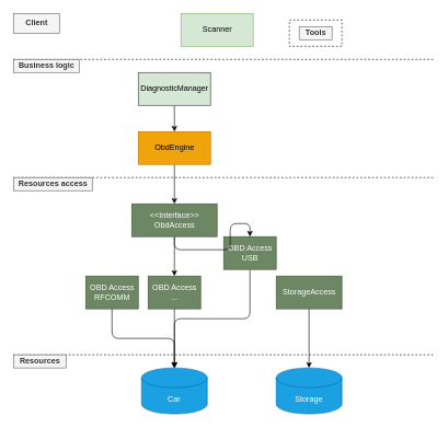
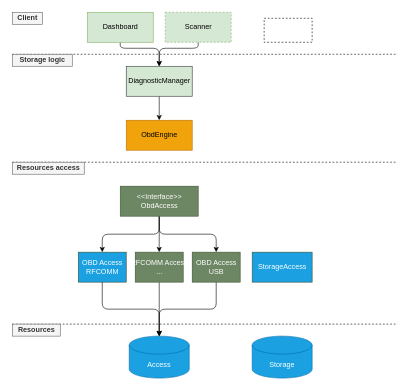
  <mxCell id="0" />
  <mxCell id="1" parent="0" />
  <mxCell id="2" style="edgeStyle=orthogonalEdgeStyle;rounded=1;orthogonalLoop=1;jettySize=auto;html=1;exitX=0.5;exitY=1;exitDx=0;exitDy=0;entryX=0.5;entryY=0;entryDx=0;entryDy=0;entryPerimeter=0;" parent="1" source="23" target="18" edge="1"><mxGeometry relative="1" as="geometry"><mxPoint x="265" y="470" as="targetPoint" /></mxGeometry></mxCell>
+ <mxCell id="3" style="edgeStyle=orthogonalEdgeStyle;rounded=1;orthogonalLoop=1;jettySize=auto;html=1;exitX=0.5;exitY=1;exitDx=0;exitDy=0;entryX=0.5;entryY=0;entryDx=0;entryDy=0;" parent="1" source="4" target="6" edge="1"><mxGeometry relative="1" as="geometry"><Array as="points"><mxPoint x="200" y="80" /><mxPoint x="265" y="80" /></Array></mxGeometry></mxCell>
+ <mxCell id="4" value="Dashboard" style="html=1;fillColor=#d5e8d4;strokeColor=#82b366;" parent="1" vertex="1"><mxGeometry x="145" width="110" height="50" as="geometry" y="20" /></mxCell>
  <mxCell id="5" value="" style="edgeStyle=orthogonalEdgeStyle;rounded=0;orthogonalLoop=1;jettySize=auto;html=1;" parent="1" source="6" target="8" edge="1"><mxGeometry relative="1" as="geometry" /></mxCell>
  <mxCell id="6" value="&lt;div&gt;DiagnosticManager&lt;/div&gt;" style="html=1;fillColor=#d5e8d4;strokeColor=#36393d;" parent="1" vertex="1"><mxGeometry x="210" y="110" width="110" height="50" as="geometry" /></mxCell>
- <mxCell id="7" value="" style="edgeStyle=orthogonalEdgeStyle;rounded=0;orthogonalLoop=1;jettySize=auto;html=1;entryX=0.5;entryY=0;entryDx=0;entryDy=0;" parent="1" source="8" target="15" edge="1"><mxGeometry relative="1" as="geometry" /></mxCell>
  <mxCell id="8" value="ObdEngine" style="html=1;fillColor=#f0a30a;fontColor=#000000;strokeColor=#BD7000;" parent="1" vertex="1"><mxGeometry x="210" y="200" width="110" height="50" as="geometry" /></mxCell>
- <mxCell id="9" value="&lt;div&gt;OBD Access &lt;br&gt;&lt;/div&gt;&lt;div&gt;RFCOMM&lt;/div&gt;" style="html=1;fillColor=#6d8764;strokeColor=#3A5431;fontColor=#ffffff;" parent="1" vertex="1"><mxGeometry x="130" y="420" width="80" height="50" as="geometry" /></mxCell>
+ <mxCell id="9" value="&lt;div&gt;OBD Access &lt;br&gt;&lt;/div&gt;&lt;div&gt;RFCOMM&lt;/div&gt;" style="html=1;fillColor=#1ba1e2;strokeColor=#3A5431;fontColor=#ffffff;" parent="1" vertex="1"><mxGeometry x="130" y="420" width="80" height="50" as="geometry" /></mxCell>
  <mxCell id="10" style="edgeStyle=orthogonalEdgeStyle;rounded=1;orthogonalLoop=1;jettySize=auto;html=1;exitX=0.5;exitY=1;exitDx=0;exitDy=0;entryX=0.5;entryY=0;entryDx=0;entryDy=0;entryPerimeter=0;" parent="1" source="11" target="18" edge="1"><mxGeometry relative="1" as="geometry"><mxPoint x="265" y="470" as="targetPoint" /></mxGeometry></mxCell>
- <mxCell id="11" value="&lt;div&gt;OBD Access&lt;/div&gt;&lt;div&gt;USB&lt;br&gt;&lt;/div&gt;" style="html=1;fillColor=#6d8764;strokeColor=#3A5431;fontColor=#ffffff;" parent="1" vertex="1"><mxGeometry x="340" y="360" width="80" height="50" as="geometry" /></mxCell>
+ <mxCell id="11" value="&lt;div&gt;OBD Access&lt;/div&gt;&lt;div&gt;USB&lt;br&gt;&lt;/div&gt;" style="html=1;fillColor=#6d8764;strokeColor=#3A5431;fontColor=#ffffff;" parent="1" vertex="1"><mxGeometry x="320" y="420" width="80" height="50" as="geometry" /></mxCell>
+ <mxCell id="12" style="edgeStyle=orthogonalEdgeStyle;rounded=1;orthogonalLoop=1;jettySize=auto;html=1;exitX=0.5;exitY=1;exitDx=0;exitDy=0;entryX=0.5;entryY=0;entryDx=0;entryDy=0;" parent="1" source="15" target="9" edge="1"><mxGeometry relative="1" as="geometry" /></mxCell>
  <mxCell id="13" style="edgeStyle=orthogonalEdgeStyle;rounded=1;orthogonalLoop=1;jettySize=auto;html=1;exitX=0.5;exitY=1;exitDx=0;exitDy=0;entryX=0.5;entryY=0;entryDx=0;entryDy=0;strokeColor=default;" parent="1" source="15" target="11" edge="1"><mxGeometry relative="1" as="geometry" /></mxCell>
  <mxCell id="14" style="edgeStyle=orthogonalEdgeStyle;rounded=1;orthogonalLoop=1;jettySize=auto;html=1;exitX=0.5;exitY=1;exitDx=0;exitDy=0;entryX=0.5;entryY=0;entryDx=0;entryDy=0;" parent="1" source="15" target="23" edge="1"><mxGeometry relative="1" as="geometry" /></mxCell>
  <mxCell id="15" value="&lt;div&gt;&amp;lt;&amp;lt;Interface&amp;gt;&amp;gt;&lt;/div&gt;ObdAccess" style="html=1;fillColor=#6d8764;strokeColor=#3A5431;fontColor=#ffffff;" parent="1" vertex="1"><mxGeometry x="200" y="310" width="130" height="50" as="geometry" /></mxCell>
- <mxCell id="16" style="edgeStyle=orthogonalEdgeStyle;rounded=1;orthogonalLoop=1;jettySize=auto;html=1;exitX=0.5;exitY=1;exitDx=0;exitDy=0;entryX=0.5;entryY=0;entryDx=0;entryDy=0;entryPerimeter=0;strokeColor=default;" parent="1" source="17" target="19" edge="1"><mxGeometry relative="1" as="geometry" /></mxCell>
- <mxCell id="17" value="StorageAccess" style="html=1;fillColor=#6d8764;fontColor=#ffffff;strokeColor=#3A5431;" parent="1" vertex="1"><mxGeometry x="420" y="420" width="100" height="50" as="geometry" /></mxCell>
- <mxCell id="18" value="Car" style="shape=cylinder3;whiteSpace=wrap;html=1;boundedLbl=1;backgroundOutline=1;size=15;fillColor=#1ba1e2;fontColor=#ffffff;strokeColor=#006EAF;" parent="1" vertex="1"><mxGeometry x="215" y="560" width="100" height="70" as="geometry" /></mxCell>
+ <mxCell id="17" value="StorageAccess" style="html=1;fillColor=#1ba1e2;fontColor=#ffffff;strokeColor=#3A5431;" parent="1" vertex="1"><mxGeometry x="420" y="420" width="100" height="50" as="geometry" /></mxCell>
+ <mxCell id="18" value="Access" style="shape=cylinder3;whiteSpace=wrap;html=1;boundedLbl=1;backgroundOutline=1;size=15;fillColor=#1ba1e2;fontColor=#ffffff;strokeColor=#006EAF;" parent="1" vertex="1"><mxGeometry x="215" y="560" width="100" height="70" as="geometry" /></mxCell>
  <mxCell id="19" value="Storage" style="shape=cylinder3;whiteSpace=wrap;html=1;boundedLbl=1;backgroundOutline=1;size=15;fillColor=#1ba1e2;fontColor=#ffffff;strokeColor=#006EAF;" parent="1" vertex="1"><mxGeometry x="420" y="560" width="100" height="70" as="geometry" /></mxCell>
  <mxCell id="20" value="" style="endArrow=none;dashed=1;html=1;rounded=0;startArrow=none;" parent="1" edge="1"><mxGeometry width="50" height="50" relative="1" as="geometry"><mxPoint y="90" as="sourcePoint" x="20" /><mxPoint x="660" y="90" as="targetPoint" /></mxGeometry></mxCell>
  <mxCell id="21" value="" style="endArrow=none;dashed=1;html=1;rounded=0;" parent="1" edge="1"><mxGeometry width="50" height="50" relative="1" as="geometry"><mxPoint y="270" as="sourcePoint" x="20" /><mxPoint x="660" y="270" as="targetPoint" /></mxGeometry></mxCell>
  <mxCell id="22" value="" style="endArrow=none;dashed=1;html=1;rounded=0;" parent="1" edge="1"><mxGeometry width="50" height="50" relative="1" as="geometry"><mxPoint y="540" as="sourcePoint" x="20" /><mxPoint x="660" y="540" as="targetPoint" /></mxGeometry></mxCell>
- <mxCell id="23" value="&lt;div&gt;OBD Access &lt;br&gt;&lt;/div&gt;&lt;div&gt;...&lt;/div&gt;" style="html=1;fillColor=#6d8764;strokeColor=#3A5431;fontColor=#ffffff;" parent="1" vertex="1"><mxGeometry x="225" y="420" width="80" height="50" as="geometry" /></mxCell>
- <mxCell id="24" value="&lt;b&gt;Client&lt;/b&gt;" style="text;html=1;align=center;verticalAlign=middle;resizable=0;points=[];autosize=1;strokeColor=#666666;fillColor=#f5f5f5;fontColor=#333333;" parent="1" vertex="1"><mxGeometry x="20" y="20" width="70" height="30" as="geometry" /></mxCell>
+ <mxCell id="23" value="&lt;div&gt;RFCOMM Access &lt;br&gt;&lt;/div&gt;&lt;div&gt;...&lt;/div&gt;" style="html=1;fillColor=#6d8764;strokeColor=#3A5431;fontColor=#ffffff;" parent="1" vertex="1"><mxGeometry x="225" y="420" width="80" height="50" as="geometry" /></mxCell>
+ <mxCell id="24" value="&lt;b&gt;Client&lt;/b&gt;" style="text;html=1;align=center;verticalAlign=middle;resizable=0;points=[];autosize=1;strokeColor=#666666;fillColor=#f5f5f5;fontColor=#333333;" parent="1" vertex="1"><mxGeometry width="50" height="20" as="geometry" x="20" y="20" /></mxCell>
  <mxCell id="25" value="&lt;b&gt;Resources access&lt;/b&gt;" style="text;html=1;align=center;verticalAlign=middle;resizable=0;points=[];autosize=1;strokeColor=#666666;fillColor=#f5f5f5;fontColor=#333333;" parent="1" vertex="1"><mxGeometry y="270" width="120" height="20" as="geometry" x="20" /></mxCell>
  <mxCell id="26" value="&lt;b&gt;Resources&lt;/b&gt;" style="text;html=1;align=center;verticalAlign=middle;resizable=0;points=[];autosize=1;strokeColor=#666666;fillColor=#f5f5f5;fontColor=#333333;" parent="1" vertex="1"><mxGeometry y="540" width="80" height="20" as="geometry" x="20" /></mxCell>
- <mxCell id="27" value="&lt;b&gt;Business logic&lt;/b&gt;" style="text;html=1;align=center;verticalAlign=middle;resizable=0;points=[];autosize=1;strokeColor=#666666;fillColor=#f5f5f5;fontColor=#333333;" parent="1" vertex="1"><mxGeometry y="90" width="100" height="20" as="geometry" x="20" /></mxCell>
+ <mxCell id="27" value="&lt;b&gt;Storage logic&lt;/b&gt;" style="text;html=1;align=center;verticalAlign=middle;resizable=0;points=[];autosize=1;strokeColor=#666666;fillColor=#f5f5f5;fontColor=#333333;" parent="1" vertex="1"><mxGeometry y="90" width="100" height="20" as="geometry" x="20" /></mxCell>
  <mxCell id="28" value="" style="rounded=0;whiteSpace=wrap;html=1;dashed=1;" parent="1" vertex="1"><mxGeometry x="440" y="30" width="80" height="40" as="geometry" /></mxCell>
- <mxCell id="29" value="&lt;b&gt;Tools&lt;/b&gt;" style="text;html=1;align=center;verticalAlign=middle;resizable=0;points=[];autosize=1;strokeColor=#666666;fillColor=#f5f5f5;fontColor=#333333;" parent="1" vertex="1"><mxGeometry x="455" y="40" width="50" height="20" as="geometry" /></mxCell>
  <mxCell id="30" value="" style="edgeStyle=orthogonalEdgeStyle;rounded=1;orthogonalLoop=1;jettySize=auto;html=1;exitX=0.5;exitY=1;exitDx=0;exitDy=0;entryX=0.5;entryY=0;entryDx=0;entryDy=0;entryPerimeter=0;" parent="1" source="9" target="18" edge="1"><mxGeometry relative="1" as="geometry"><mxPoint x="265" y="470" as="targetPoint" /></mxGeometry></mxCell>
- <mxCell id="32" value="Scanner" style="html=1;fillColor=#d5e8d4;strokeColor=#82b366;" parent="1" vertex="1"><mxGeometry x="275" width="110" height="50" as="geometry" y="20" /></mxCell>
+ <mxCell id="31" style="edgeStyle=orthogonalEdgeStyle;rounded=1;orthogonalLoop=1;jettySize=auto;html=1;exitX=0.5;exitY=1;exitDx=0;exitDy=0;" parent="1" source="32" target="6" edge="1"><mxGeometry relative="1" as="geometry"><Array as="points"><mxPoint x="330" y="80" /><mxPoint x="265" y="80" /></Array></mxGeometry></mxCell>
+ <mxCell id="32" value="Scanner" style="html=1;fillColor=#d5e8d4;strokeColor=#82b366;dashed=1;" parent="1" vertex="1"><mxGeometry x="275" width="110" height="50" as="geometry" y="20" /></mxCell>
